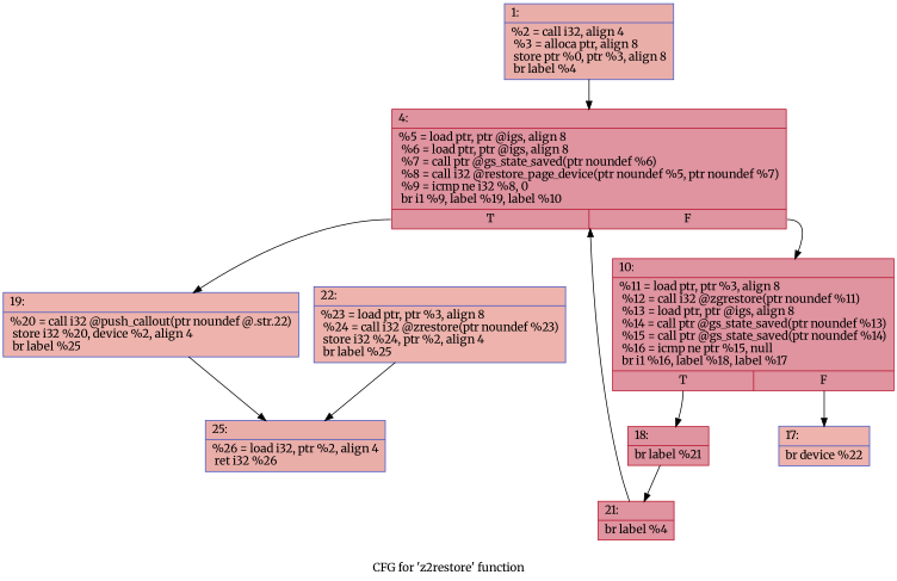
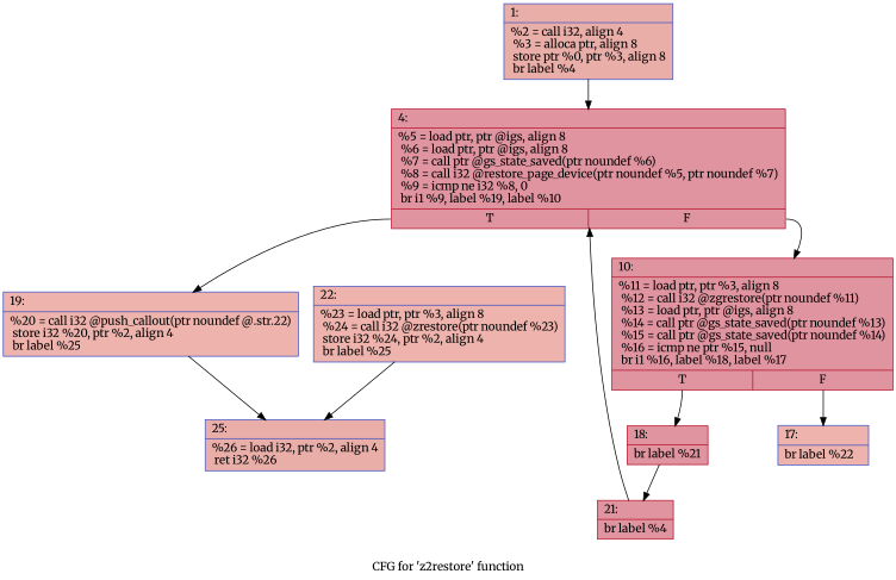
  digraph {
    fontname=Merriweather
    label="CFG for 'z2restore' function"
    node [color="#3d50c3ff" fillcolor="#b70d2870" fontname=Merriweather shape=record style=filled]
    edge [fontname=Merriweather]
    n1 [fillcolor="#d0473d70" label="{1:\l|  %2 = call i32, align 4\l  %3 = alloca ptr, align 8\l  store ptr %0, ptr %3, align 8\l  br label %4\l}"]
    n2 [color="#b70d28ff" label="{4:\l|  %5 = load ptr, ptr @igs, align 8\l  %6 = load ptr, ptr @igs, align 8\l  %7 = call ptr @gs_state_saved(ptr noundef %6)\l  %8 = call i32 @restore_page_device(ptr noundef %5, ptr noundef %7)\l  %9 = icmp ne i32 %8, 0\l  br i1 %9, label %19, label %10\l|{<s0>T|<s1>F}}"]
-   n3 [fillcolor="#d6524470" label="{19:\l|  %20 = call i32 @push_callout(ptr noundef @.str.22)\l  store i32 %20, device %2, align 4\l  br label %25\l}"]
+   n3 [fillcolor="#d6524470" label="{19:\l|  %20 = call i32 @push_callout(ptr noundef @.str.22)\l  store i32 %20, ptr %2, align 4\l  br label %25\l}"]
    n4 [color="#b70d28ff" label="{10:\l|  %11 = load ptr, ptr %3, align 8\l  %12 = call i32 @zgrestore(ptr noundef %11)\l  %13 = load ptr, ptr @igs, align 8\l  %14 = call ptr @gs_state_saved(ptr noundef %13)\l  %15 = call ptr @gs_state_saved(ptr noundef %14)\l  %16 = icmp ne ptr %15, null\l  br i1 %16, label %18, label %17\l|{<s0>T|<s1>F}}"]
    n5 [fillcolor="#d0473d70" label="{25:\l|  %26 = load i32, ptr %2, align 4\l  ret i32 %26\l}"]
    n6 [color="#b70d28ff" label="{18:\l|  br label %21\l}"]
-   n7 [fillcolor="#d6524470" label="{17:\l|  br device %22\l}"]
+   n7 [fillcolor="#d6524470" label="{17:\l|  br label %22\l}"]
    n8 [color="#b70d28ff" label="{21:\l|  br label %4\l}"]
    n9 [fillcolor="#d6524470" label="{22:\l|  %23 = load ptr, ptr %3, align 8\l  %24 = call i32 @zrestore(ptr noundef %23)\l  store i32 %24, ptr %2, align 4\l  br label %25\l}"]
    n1 -> n2
    n2 -> n3 [tailport=s0]
    n2 -> n4 [tailport=s1]
    n3 -> n5
    n4 -> n6 [tailport=s0]
    n4 -> n7 [tailport=s1]
    n6 -> n8
    n8 -> n2
    n9 -> n5
  }
